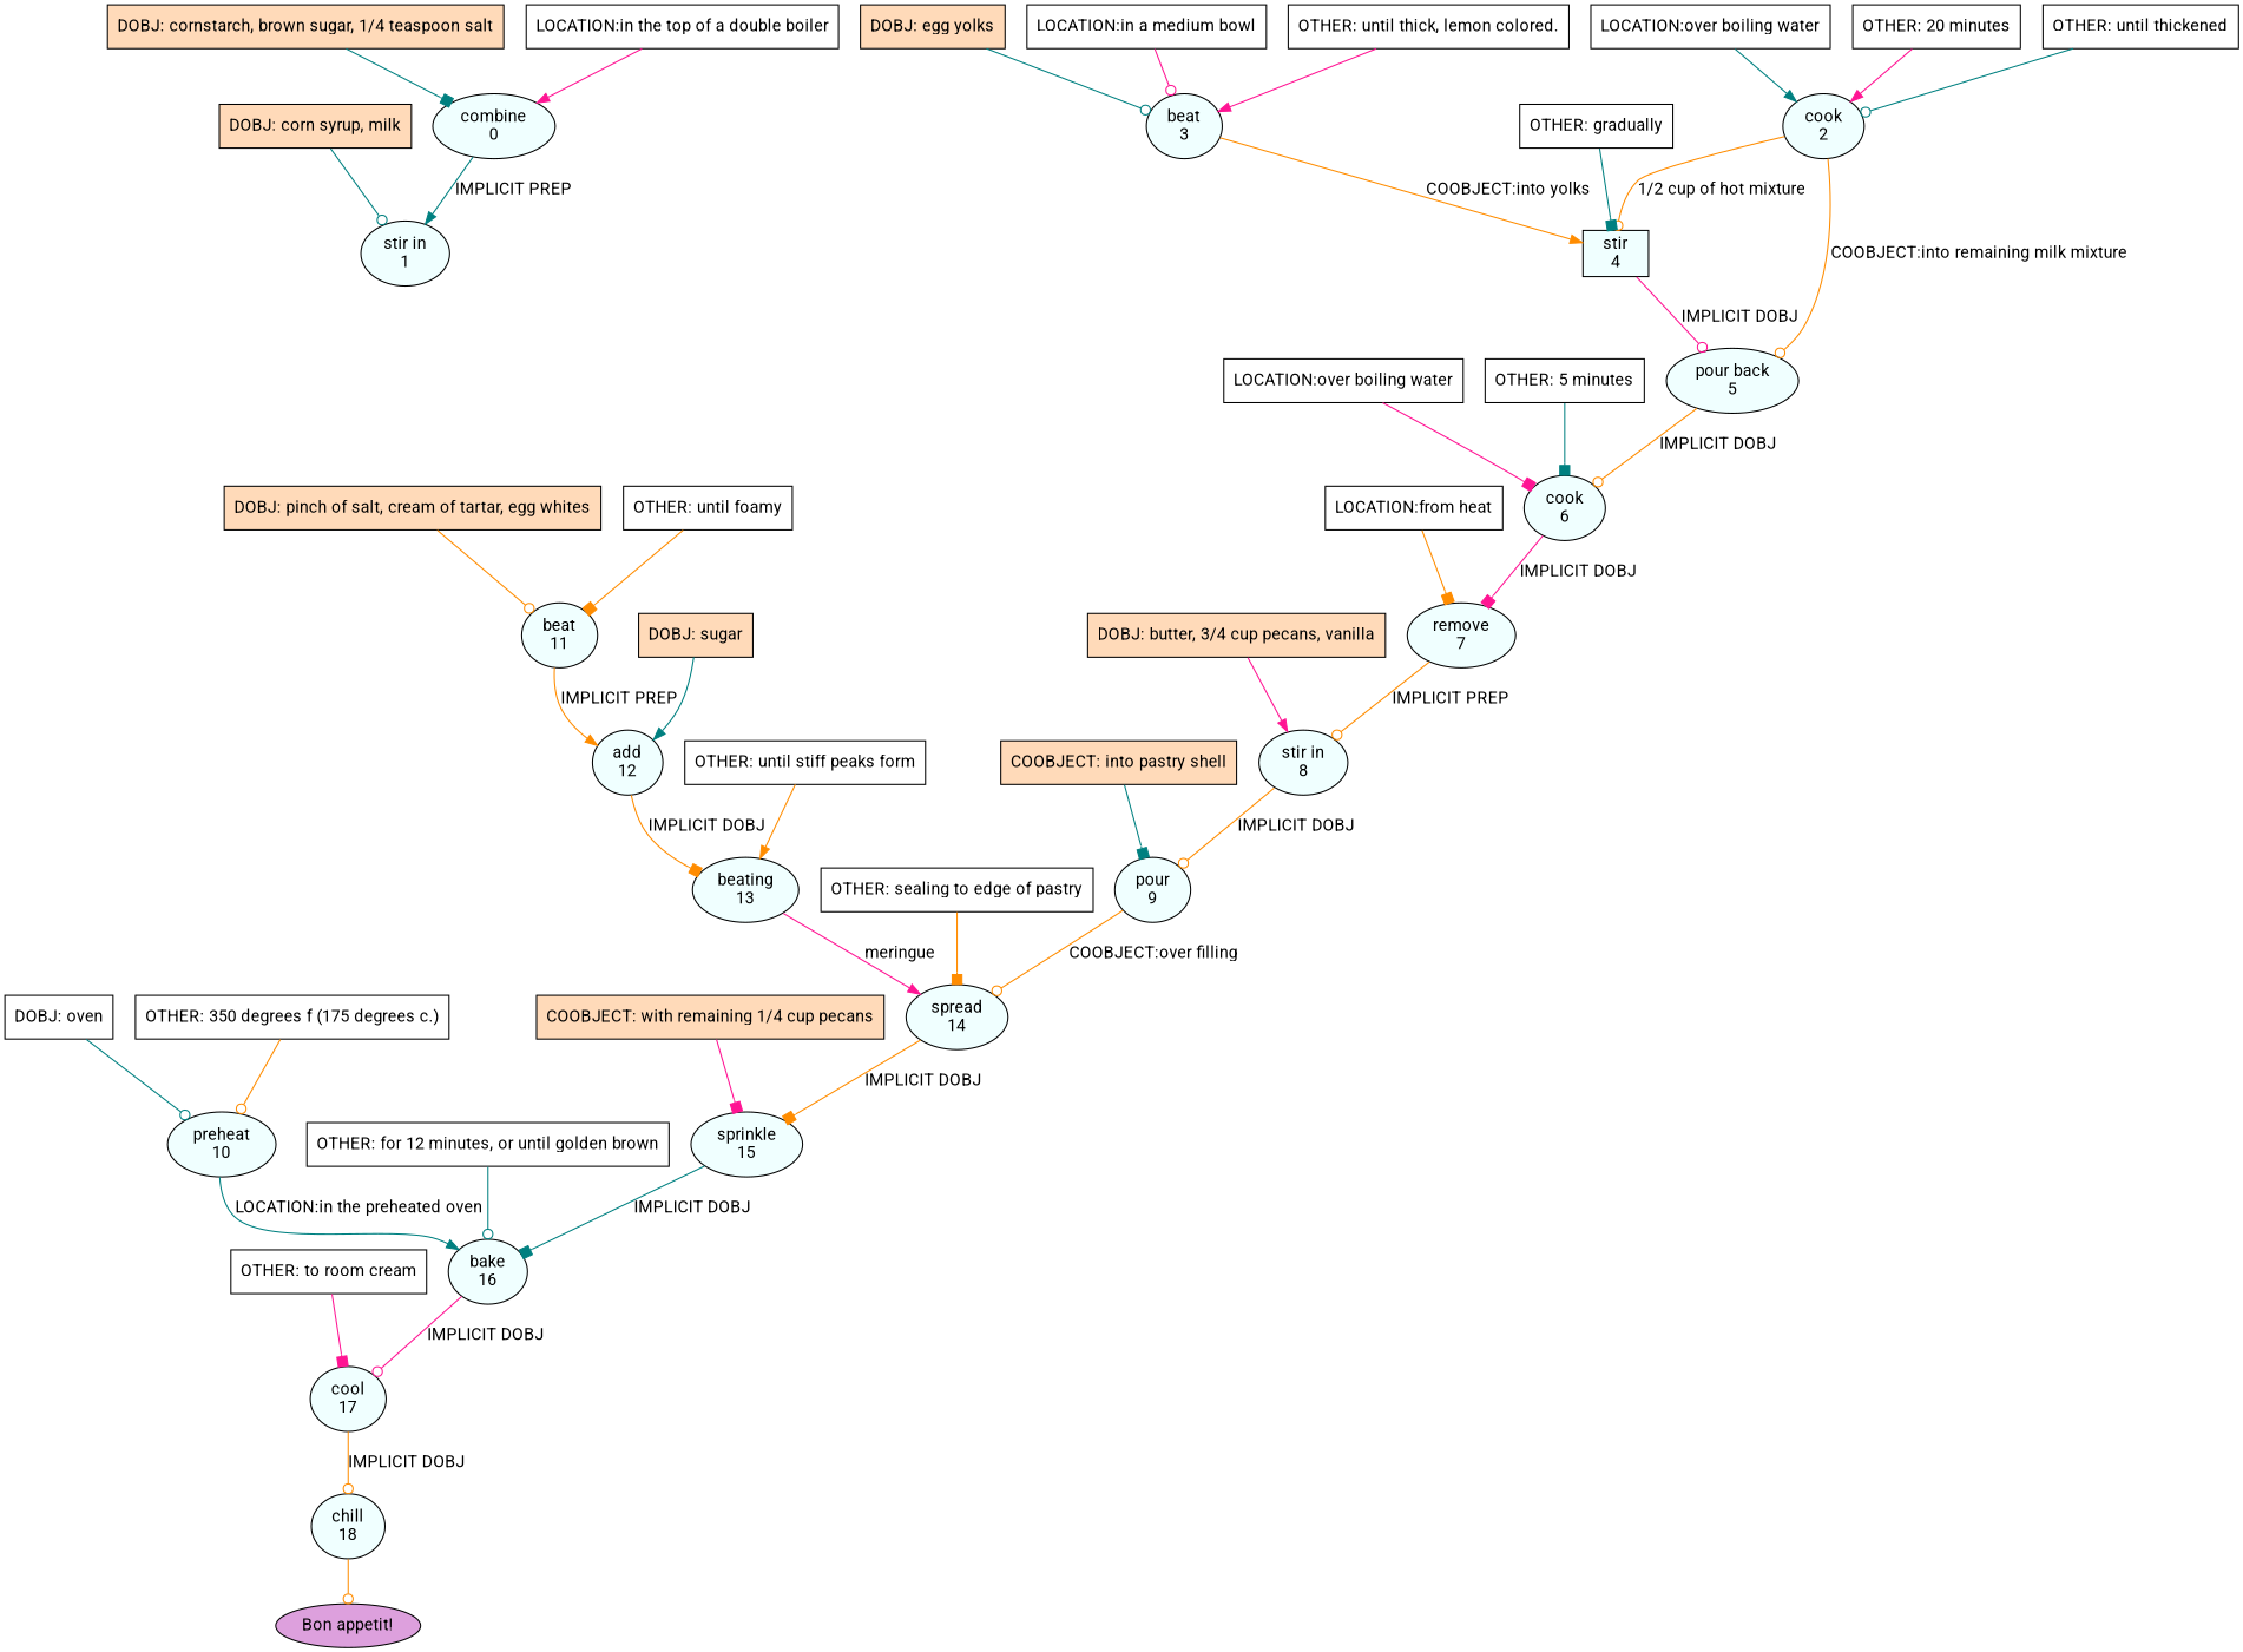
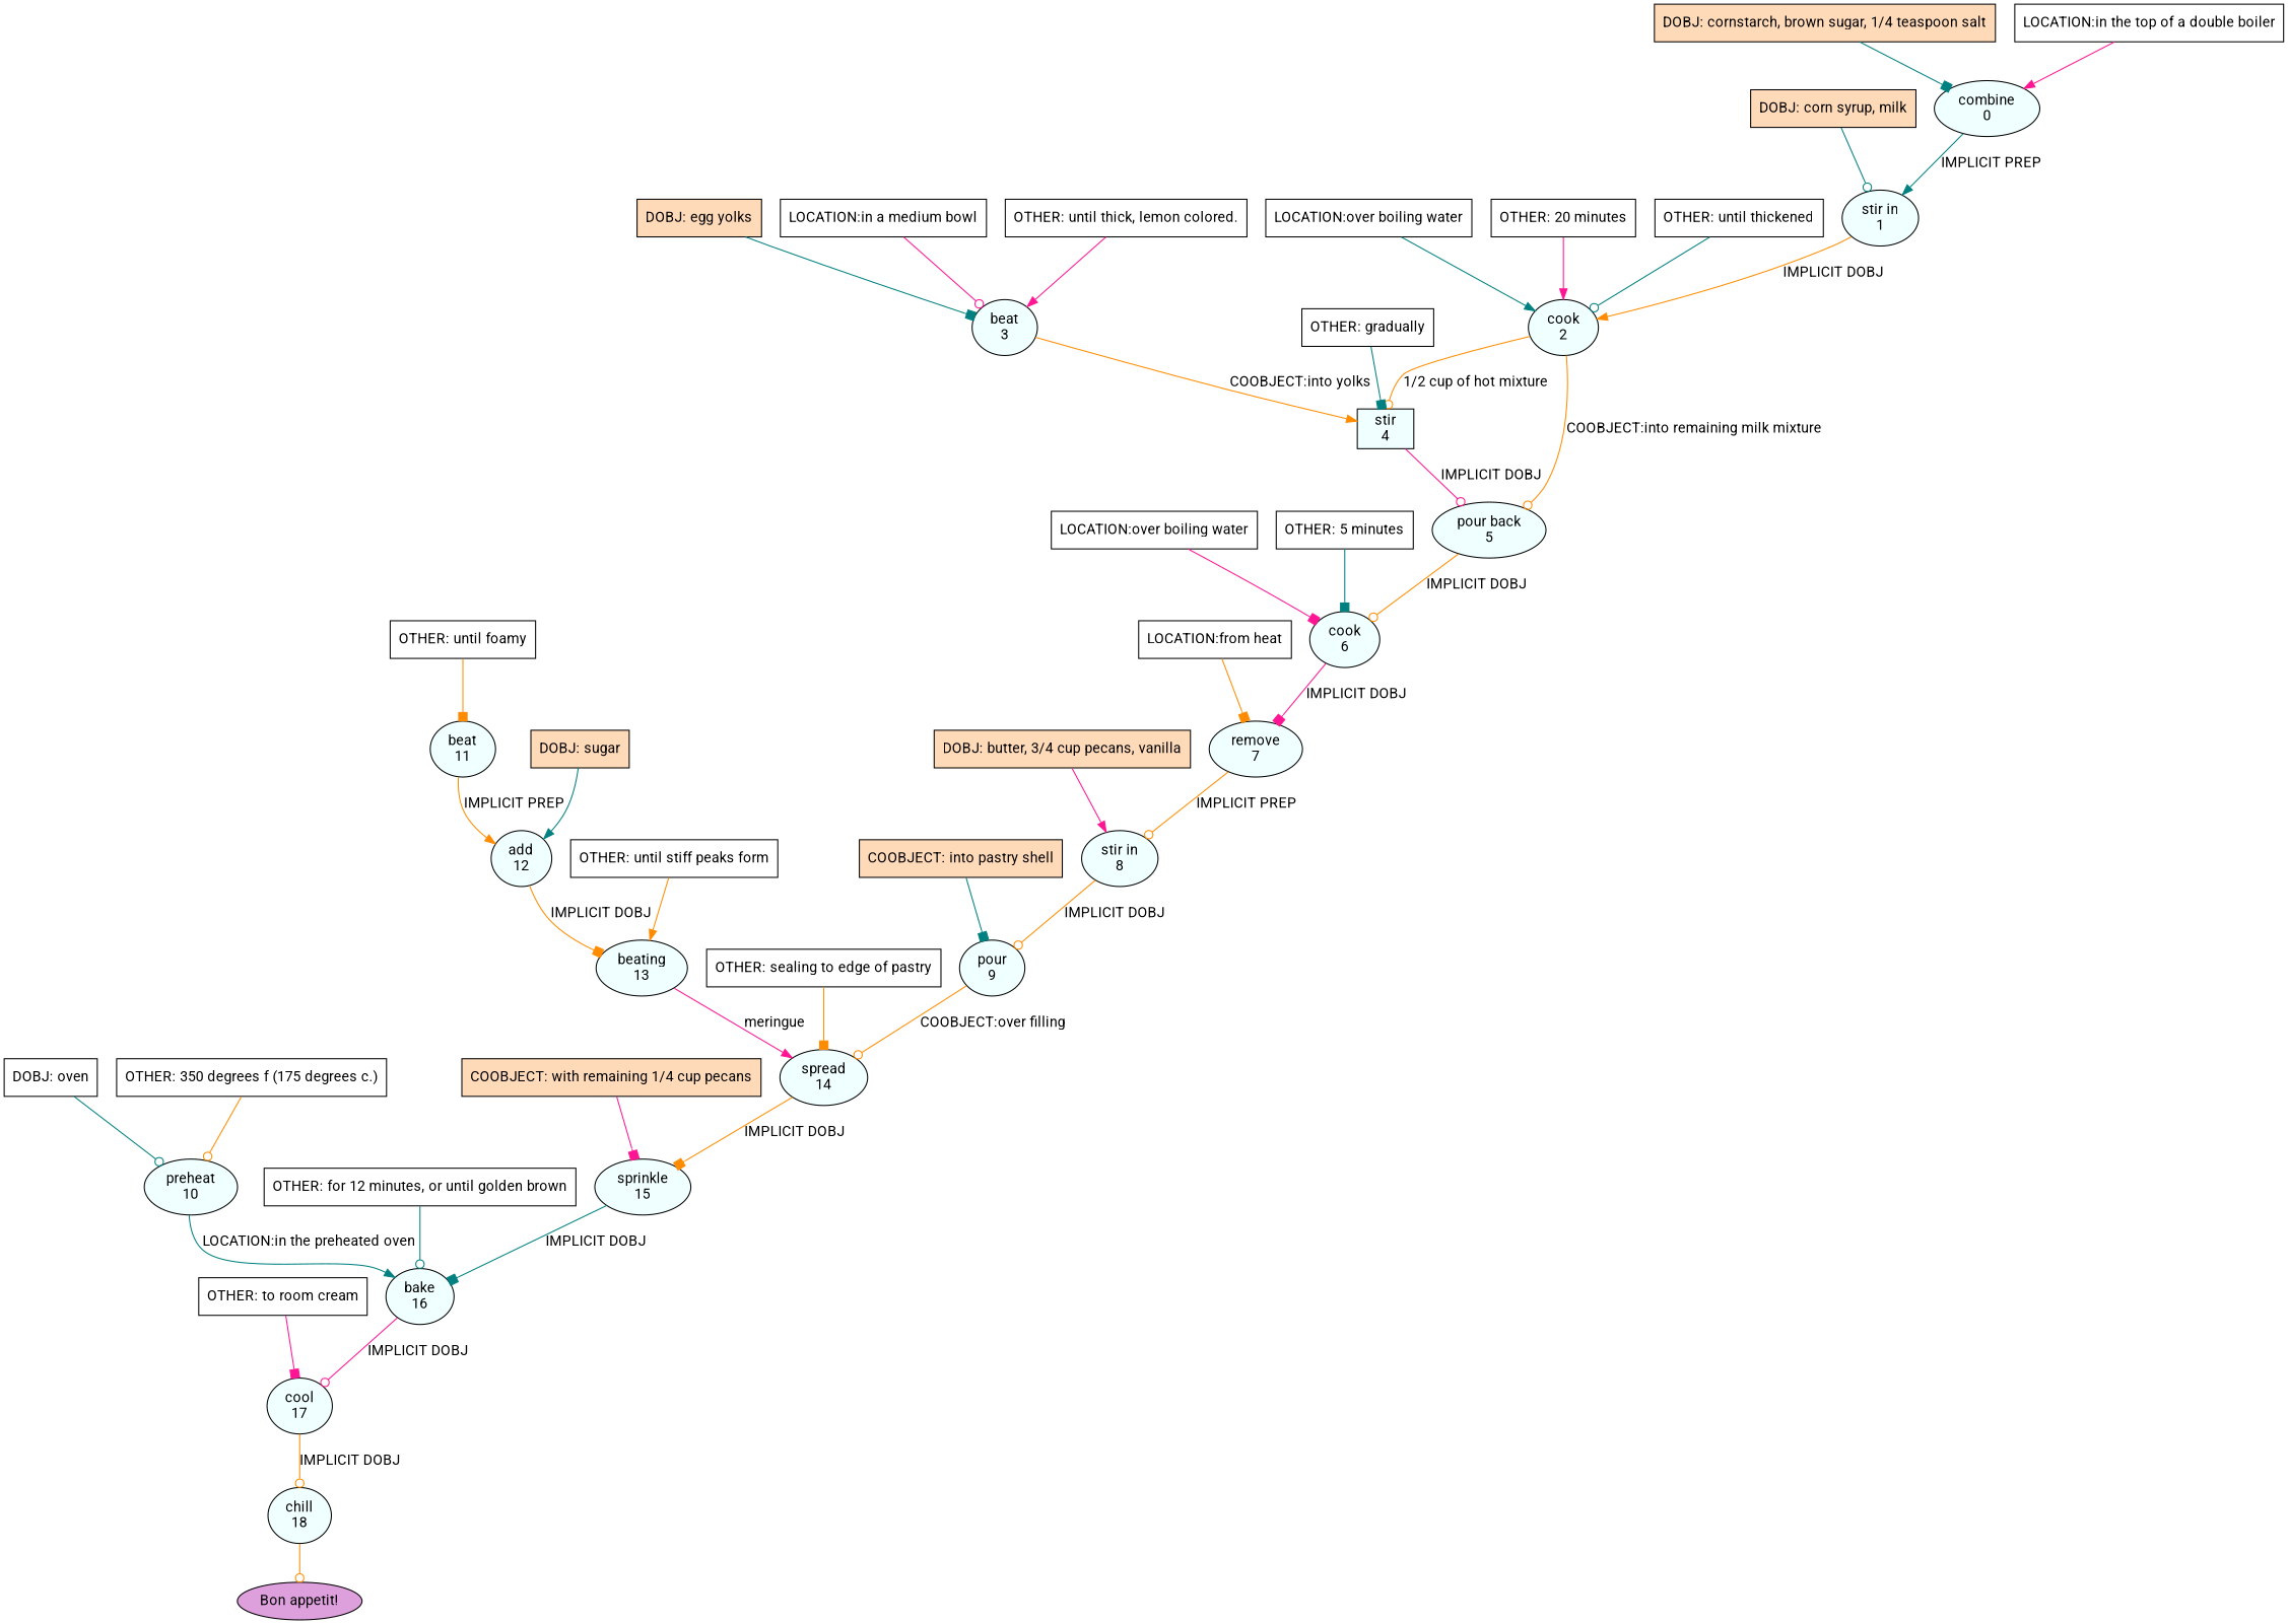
  digraph {
    fontname=Roboto
    node [fillcolor=azure fontname=Roboto shape=box style=filled]
    edge [arrowhead=odot color=darkorange fontname=Roboto]
    n1 [label="combine\n0" shape=oval]
    n2 [label="stir in\n1" shape=oval]
    n3 [label="cook\n2" shape=oval]
    n4 [label="stir\n4"]
    n5 [label="pour back\n5" shape=oval]
    n6 [label="cook\n6" shape=oval]
    n7 [label="beat\n3" shape=oval]
    n8 [label="remove\n7" shape=oval]
    n9 [label="stir in\n8" shape=oval]
    n10 [label="pour\n9" shape=oval]
    n11 [label="spread\n14" shape=oval]
    n12 [label="sprinkle\n15" shape=oval]
    n13 [label="preheat\n10" shape=oval]
    n14 [label="bake\n16" shape=oval]
    n15 [label="cool\n17" shape=oval]
    n16 [label="beat\n11" shape=oval]
    n17 [label="add\n12" shape=oval]
    n18 [label="beating\n13" shape=oval]
    n19 [label="chill\n18" shape=oval]
    n20 [fillcolor=plum label="Bon appetit!" shape=oval]
    n21 [fillcolor=peachpuff label="DOBJ: cornstarch, brown sugar, 1/4 teaspoon salt"]
    n22 [fillcolor=white label="LOCATION:in the top of a double boiler"]
-   n23 [fillcolor=peachpuff label="DOBJ: pinch of salt, cream of tartar, egg whites"]
    n24 [fillcolor=white label="OTHER: until foamy"]
    n25 [fillcolor=white label="DOBJ: oven"]
    n26 [fillcolor=white label="OTHER: 350 degrees f (175 degrees c.)"]
    n27 [fillcolor=peachpuff label="DOBJ: egg yolks"]
    n28 [fillcolor=white label="LOCATION:in a medium bowl"]
    n29 [fillcolor=white label="OTHER: until thick, lemon colored."]
    n30 [fillcolor=peachpuff label="DOBJ: corn syrup, milk"]
    n31 [fillcolor=white label="LOCATION:over boiling water"]
    n32 [fillcolor=white label="OTHER: 20 minutes"]
    n33 [fillcolor=white label="OTHER: until thickened"]
    n34 [fillcolor=white label="OTHER: gradually"]
    n35 [fillcolor=white label="LOCATION:over boiling water"]
    n36 [fillcolor=white label="OTHER: 5 minutes"]
    n37 [fillcolor=white label="LOCATION:from heat"]
    n38 [fillcolor=peachpuff label="DOBJ: butter, 3/4 cup pecans, vanilla"]
    n39 [fillcolor=peachpuff label="COOBJECT: into pastry shell"]
    n40 [fillcolor=peachpuff label="DOBJ: sugar"]
    n41 [fillcolor=white label="OTHER: until stiff peaks form"]
    n42 [fillcolor=white label="OTHER: sealing to edge of pastry"]
    n43 [fillcolor=peachpuff label="COOBJECT: with remaining 1/4 cup pecans"]
    n44 [fillcolor=white label="OTHER: for 12 minutes, or until golden brown"]
    n45 [fillcolor=white label="OTHER: to room cream"]
    n1 -> n2 [arrowhead=normal color=teal label="IMPLICIT PREP"]
+   n2 -> n3 [arrowhead=normal label="IMPLICIT DOBJ"]
    n3 -> n4 [label="1/2 cup of hot mixture"]
    n3 -> n5 [label="COOBJECT:into remaining milk mixture"]
    n4 -> n5 [color=deeppink label="IMPLICIT DOBJ"]
    n5 -> n6 [label="IMPLICIT DOBJ"]
    n6 -> n8 [arrowhead=box color=deeppink label="IMPLICIT DOBJ"]
    n7 -> n4 [arrowhead=normal label="COOBJECT:into yolks"]
    n8 -> n9 [label="IMPLICIT PREP"]
    n9 -> n10 [label="IMPLICIT DOBJ"]
    n10 -> n11 [label="COOBJECT:over filling"]
    n11 -> n12 [arrowhead=box label="IMPLICIT DOBJ"]
    n12 -> n14 [arrowhead=box color=teal label="IMPLICIT DOBJ"]
    n13 -> n14 [arrowhead=normal color=teal label="LOCATION:in the preheated oven"]
    n14 -> n15 [color=deeppink label="IMPLICIT DOBJ"]
    n15 -> n19 [label="IMPLICIT DOBJ"]
    n16 -> n17 [arrowhead=normal label="IMPLICIT PREP"]
    n17 -> n18 [arrowhead=box label="IMPLICIT DOBJ"]
    n18 -> n11 [arrowhead=normal color=deeppink label=meringue]
    n19 -> n20
    n21 -> n1 [arrowhead=box color=teal]
    n22 -> n1 [arrowhead=normal color=deeppink]
-   n23 -> n16
    n24 -> n16 [arrowhead=box]
    n25 -> n13 [color=teal]
    n26 -> n13
-   n27 -> n7 [color=teal]
+   n27 -> n7 [arrowhead=box color=teal]
    n28 -> n7 [color=deeppink]
    n29 -> n7 [arrowhead=normal color=deeppink]
    n30 -> n2 [color=teal]
    n31 -> n3 [arrowhead=normal color=teal]
    n32 -> n3 [arrowhead=normal color=deeppink]
    n33 -> n3 [color=teal]
    n34 -> n4 [arrowhead=box color=teal]
    n35 -> n6 [arrowhead=box color=deeppink]
    n36 -> n6 [arrowhead=box color=teal]
    n37 -> n8 [arrowhead=box]
    n38 -> n9 [arrowhead=normal color=deeppink]
    n39 -> n10 [arrowhead=box color=teal]
    n40 -> n17 [arrowhead=normal color=teal]
    n41 -> n18 [arrowhead=normal]
    n42 -> n11 [arrowhead=box]
    n43 -> n12 [arrowhead=box color=deeppink]
    n44 -> n14 [color=teal]
    n45 -> n15 [arrowhead=box color=deeppink]
  }
